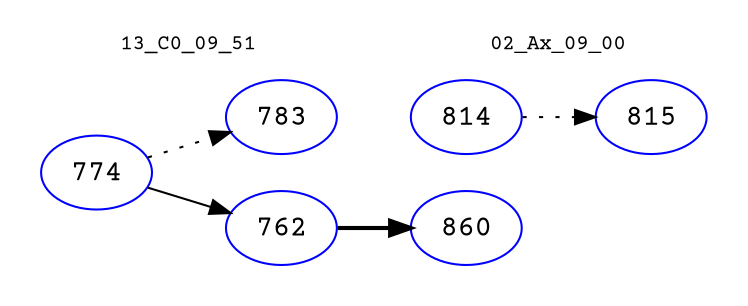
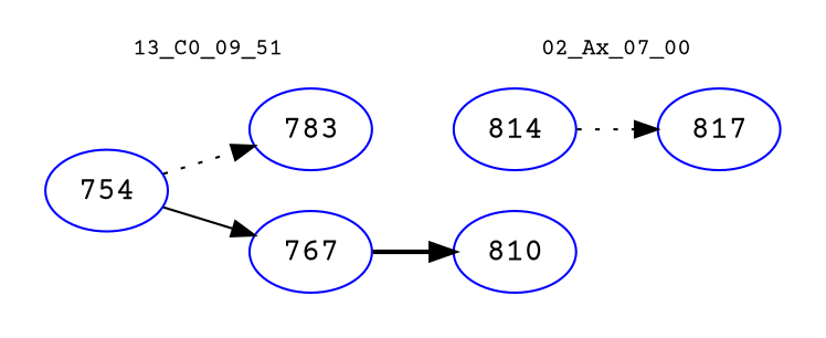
  digraph {
    fontname="Courier Prime"
    rankdir=LR
    node [color=blue fontname="Courier Prime"]
    edge [color=black fontname="Courier Prime" style=dotted]
    n1 [label=814]
-   n2 [label=860]
-   n3 [label=815]
-   n4 [label=774]
-   n5 [label=762]
+   n2 [label=810]
+   n3 [label=817]
+   n4 [label=754]
+   n5 [label=767]
    n6 [label=783]
    subgraph cluster_1 {
      color=white
      fontsize=10
-     label="02_Ax_09_00"
+     label="02_Ax_07_00"
      n1
      n2
      n3
    }
    subgraph cluster_2 {
      color=white
      fontsize=10
      label="13_C0_09_51"
      n4
      n5
      n6
    }
    n1 -> n3
    n4 -> n5 [style=solid]
    n4 -> n6
    n5 -> n2 [style=bold]
  }
